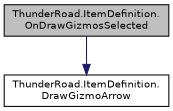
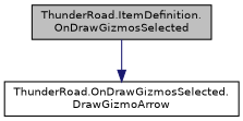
  digraph {
    rankdir=TB
    node [color=black fontname=Helvetica fontsize=10 shape=record style=filled]
    n1 [fillcolor=grey75 fontcolor=black height=0.2 label="ThunderRoad.ItemDefinition.\lOnDrawGizmosSelected" width=0.4]
-   n2 [fillcolor=white height=0.2 label="ThunderRoad.ItemDefinition.\lDrawGizmoArrow" width=0.4]
+   n2 [fillcolor=white height=0.2 label="ThunderRoad.OnDrawGizmosSelected.\lDrawGizmoArrow" width=0.4]
    n1 -> n2 [color=midnightblue fontname=Helvetica fontsize=10 labelfontname=Helvetica labelfontsize=10 style=solid]
  }
